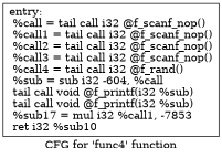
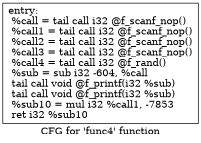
  digraph {
    label="CFG for 'func4' function"
-   n1 [label="{entry:\l  %call = tail call i32 @f_scanf_nop()\l  %call1 = tail call i32 @f_scanf_nop()\l  %call2 = tail call i32 @f_scanf_nop()\l  %call3 = tail call i32 @f_scanf_nop()\l  %call4 = tail call i32 @f_rand()\l  %sub = sub i32 -604, %call\l  tail call void @f_printf(i32 %sub)\l  tail call void @f_printf(i32 %sub)\l  %sub17 = mul i32 %call1, -7853\l  ret i32 %sub10\l}" shape=record]
+   n1 [label="{entry:\l  %call = tail call i32 @f_scanf_nop()\l  %call1 = tail call i32 @f_scanf_nop()\l  %call2 = tail call i32 @f_scanf_nop()\l  %call3 = tail call i32 @f_scanf_nop()\l  %call4 = tail call i32 @f_rand()\l  %sub = sub i32 -604, %call\l  tail call void @f_printf(i32 %sub)\l  tail call void @f_printf(i32 %sub)\l  %sub10 = mul i32 %call1, -7853\l  ret i32 %sub10\l}" shape=record]
  }
